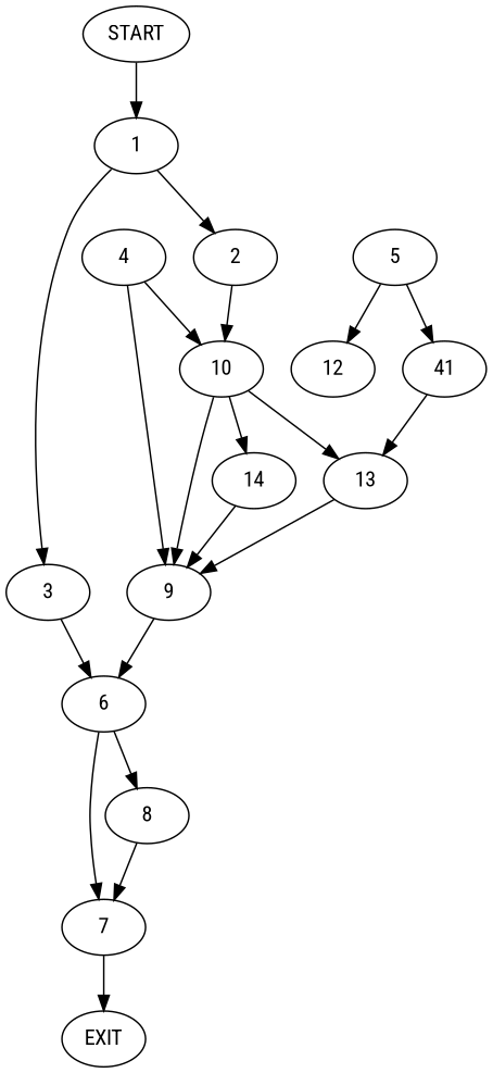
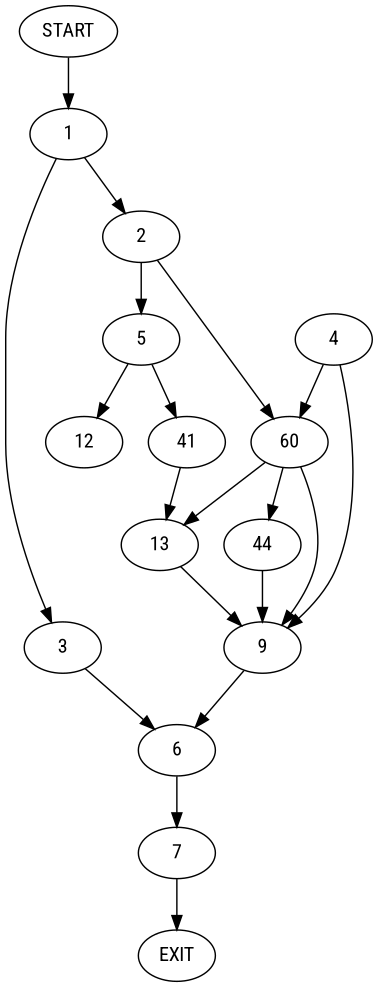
  digraph {
    fontname="Roboto Condensed"
    node [fontname="Roboto Condensed"]
    edge [fontname="Roboto Condensed"]
    n1 [label=START]
    1
    2
    3
    n5 [label=EXIT]
    5
-   10
+   10 [label=60]
    6
    4
    9
    n11 [label=41]
    12
    7
-   8
-   14
+   14 [label=44]
    13
    n1 -> 1
    1 -> 2
    1 -> 3
+   2 -> 5
    2 -> 10
    3 -> 6
    5 -> n11
    5 -> 12
    10 -> 9
    10 -> 14
    10 -> 13
    6 -> 7
-   6 -> 8
    4 -> 10
    4 -> 9
    9 -> 6
    n11 -> 13
    7 -> n5
-   8 -> 7
    14 -> 9
    13 -> 9
  }
